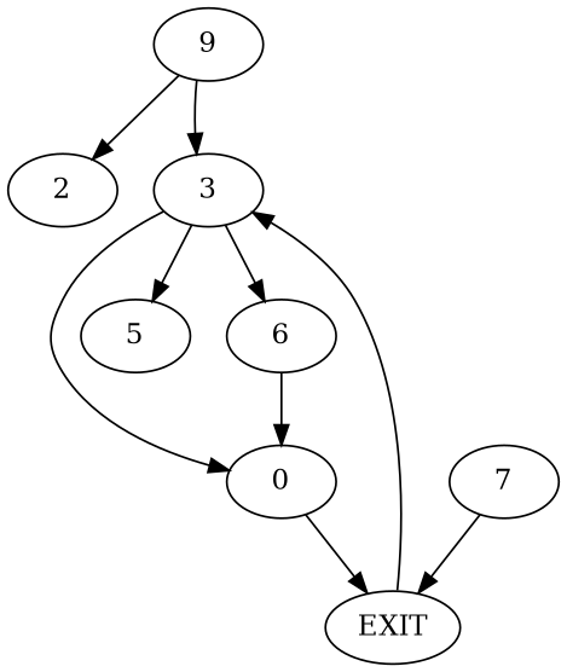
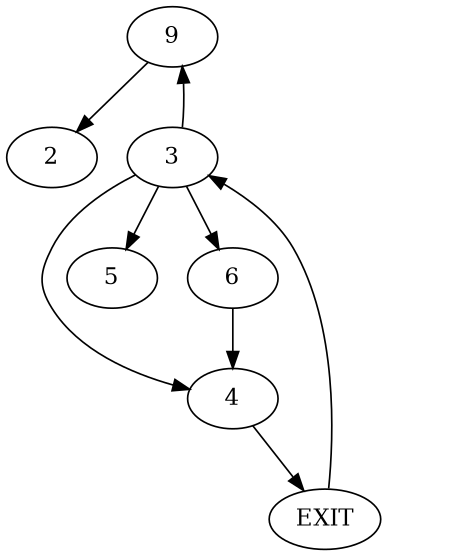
  digraph {
    n1 [label=9]
    2
    3
    n4 [label=EXIT]
-   4 [label=0]
+   4
    5
    6
-   7
    n1 -> 2
-   n1 -> 3
+   3 -> n1
    3 -> 4
    3 -> 5
    3 -> 6
    n4 -> 3
    4 -> n4
    6 -> 4
-   7 -> n4
  }
